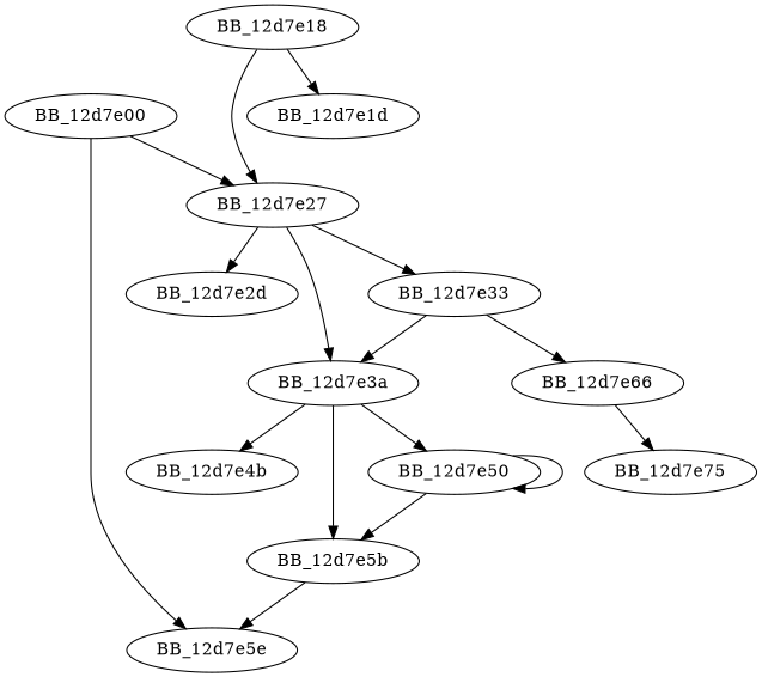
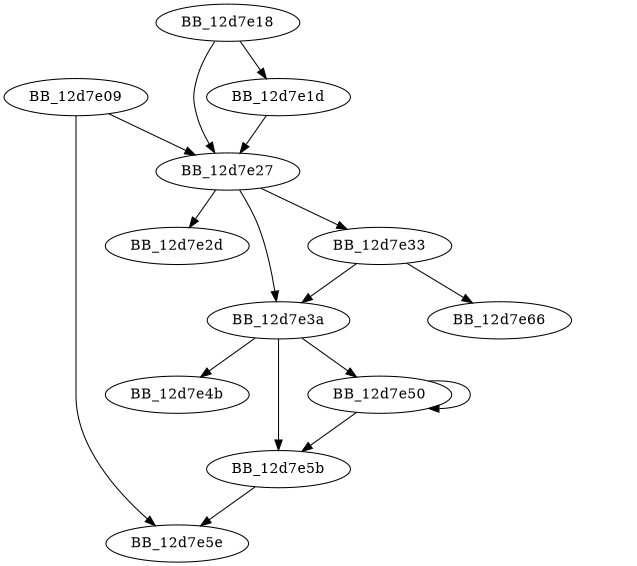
  digraph {
-   BB_12d7e00
+   BB_12d7e00 [label=BB_12d7e09]
    BB_12d7e5e
    BB_12d7e27
    BB_12d7e18
    BB_12d7e1d
    BB_12d7e2d
    BB_12d7e3a
    BB_12d7e33
    BB_12d7e4b
    BB_12d7e5b
    BB_12d7e50
    BB_12d7e66
-   BB_12d7e75
    BB_12d7e00 -> BB_12d7e5e
    BB_12d7e00 -> BB_12d7e27
    BB_12d7e27 -> BB_12d7e2d
    BB_12d7e27 -> BB_12d7e3a
    BB_12d7e27 -> BB_12d7e33
    BB_12d7e18 -> BB_12d7e27
    BB_12d7e18 -> BB_12d7e1d
+   BB_12d7e1d -> BB_12d7e27
    BB_12d7e3a -> BB_12d7e4b
    BB_12d7e3a -> BB_12d7e5b
    BB_12d7e3a -> BB_12d7e50
    BB_12d7e33 -> BB_12d7e3a
    BB_12d7e33 -> BB_12d7e66
    BB_12d7e5b -> BB_12d7e5e
    BB_12d7e50 -> BB_12d7e5b
    BB_12d7e50 -> BB_12d7e50
-   BB_12d7e66 -> BB_12d7e75
  }
